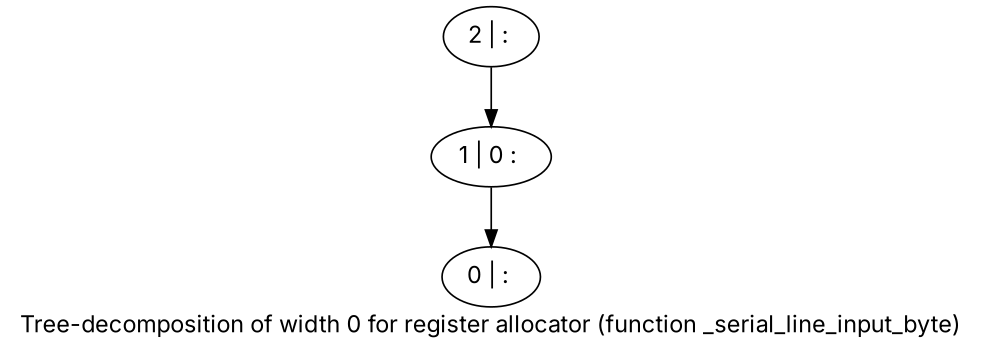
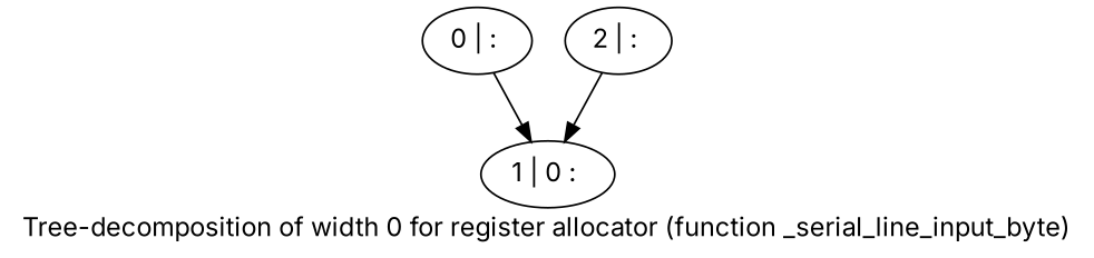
  digraph {
    fontname=Inter
    label="Tree-decomposition of width 0 for register allocator (function _serial_line_input_byte)"
    node [fontname=Inter]
    edge [fontname=Inter]
    n1 [label="0 | : "]
    n2 [label="1 | 0 : "]
    n3 [label="2 | : "]
-   n2 -> n1
+   n1 -> n2
    n3 -> n2
  }
